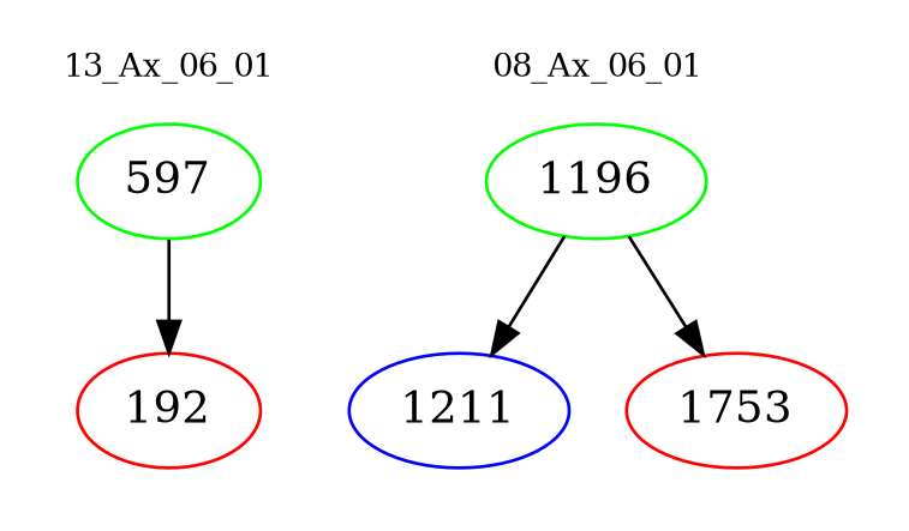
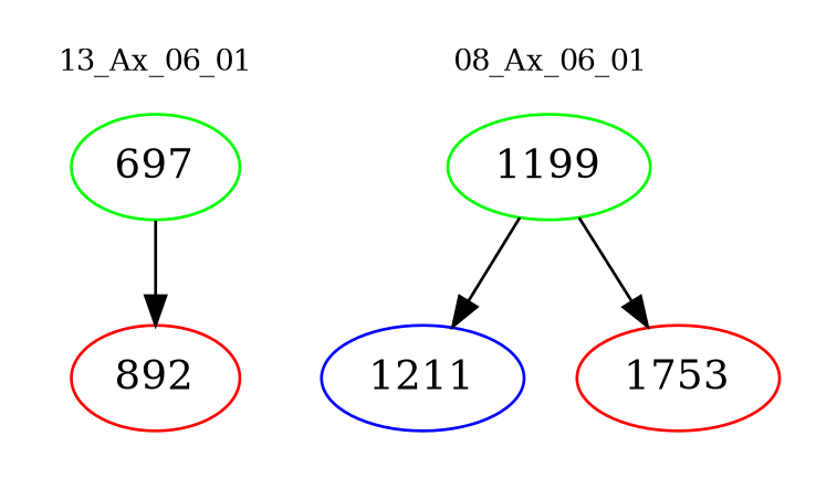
  digraph {
    node [color=green]
    edge [color=black]
-   n1 [label=597]
-   n2 [color=red label=192]
-   n3 [label=1196]
+   n1 [label=697]
+   n2 [color=red label=892]
+   n3 [label=1199]
    n4 [color=blue label=1211]
    n5 [color=red label=1753]
    subgraph cluster_1 {
      color=white
      fontsize=10
      label="13_Ax_06_01"
      n1
      n2
    }
    subgraph cluster_2 {
      color=white
      fontsize=10
      label="08_Ax_06_01"
      n3
      n4
      n5
    }
    n1 -> n2
    n3 -> n4
    n3 -> n5
  }
